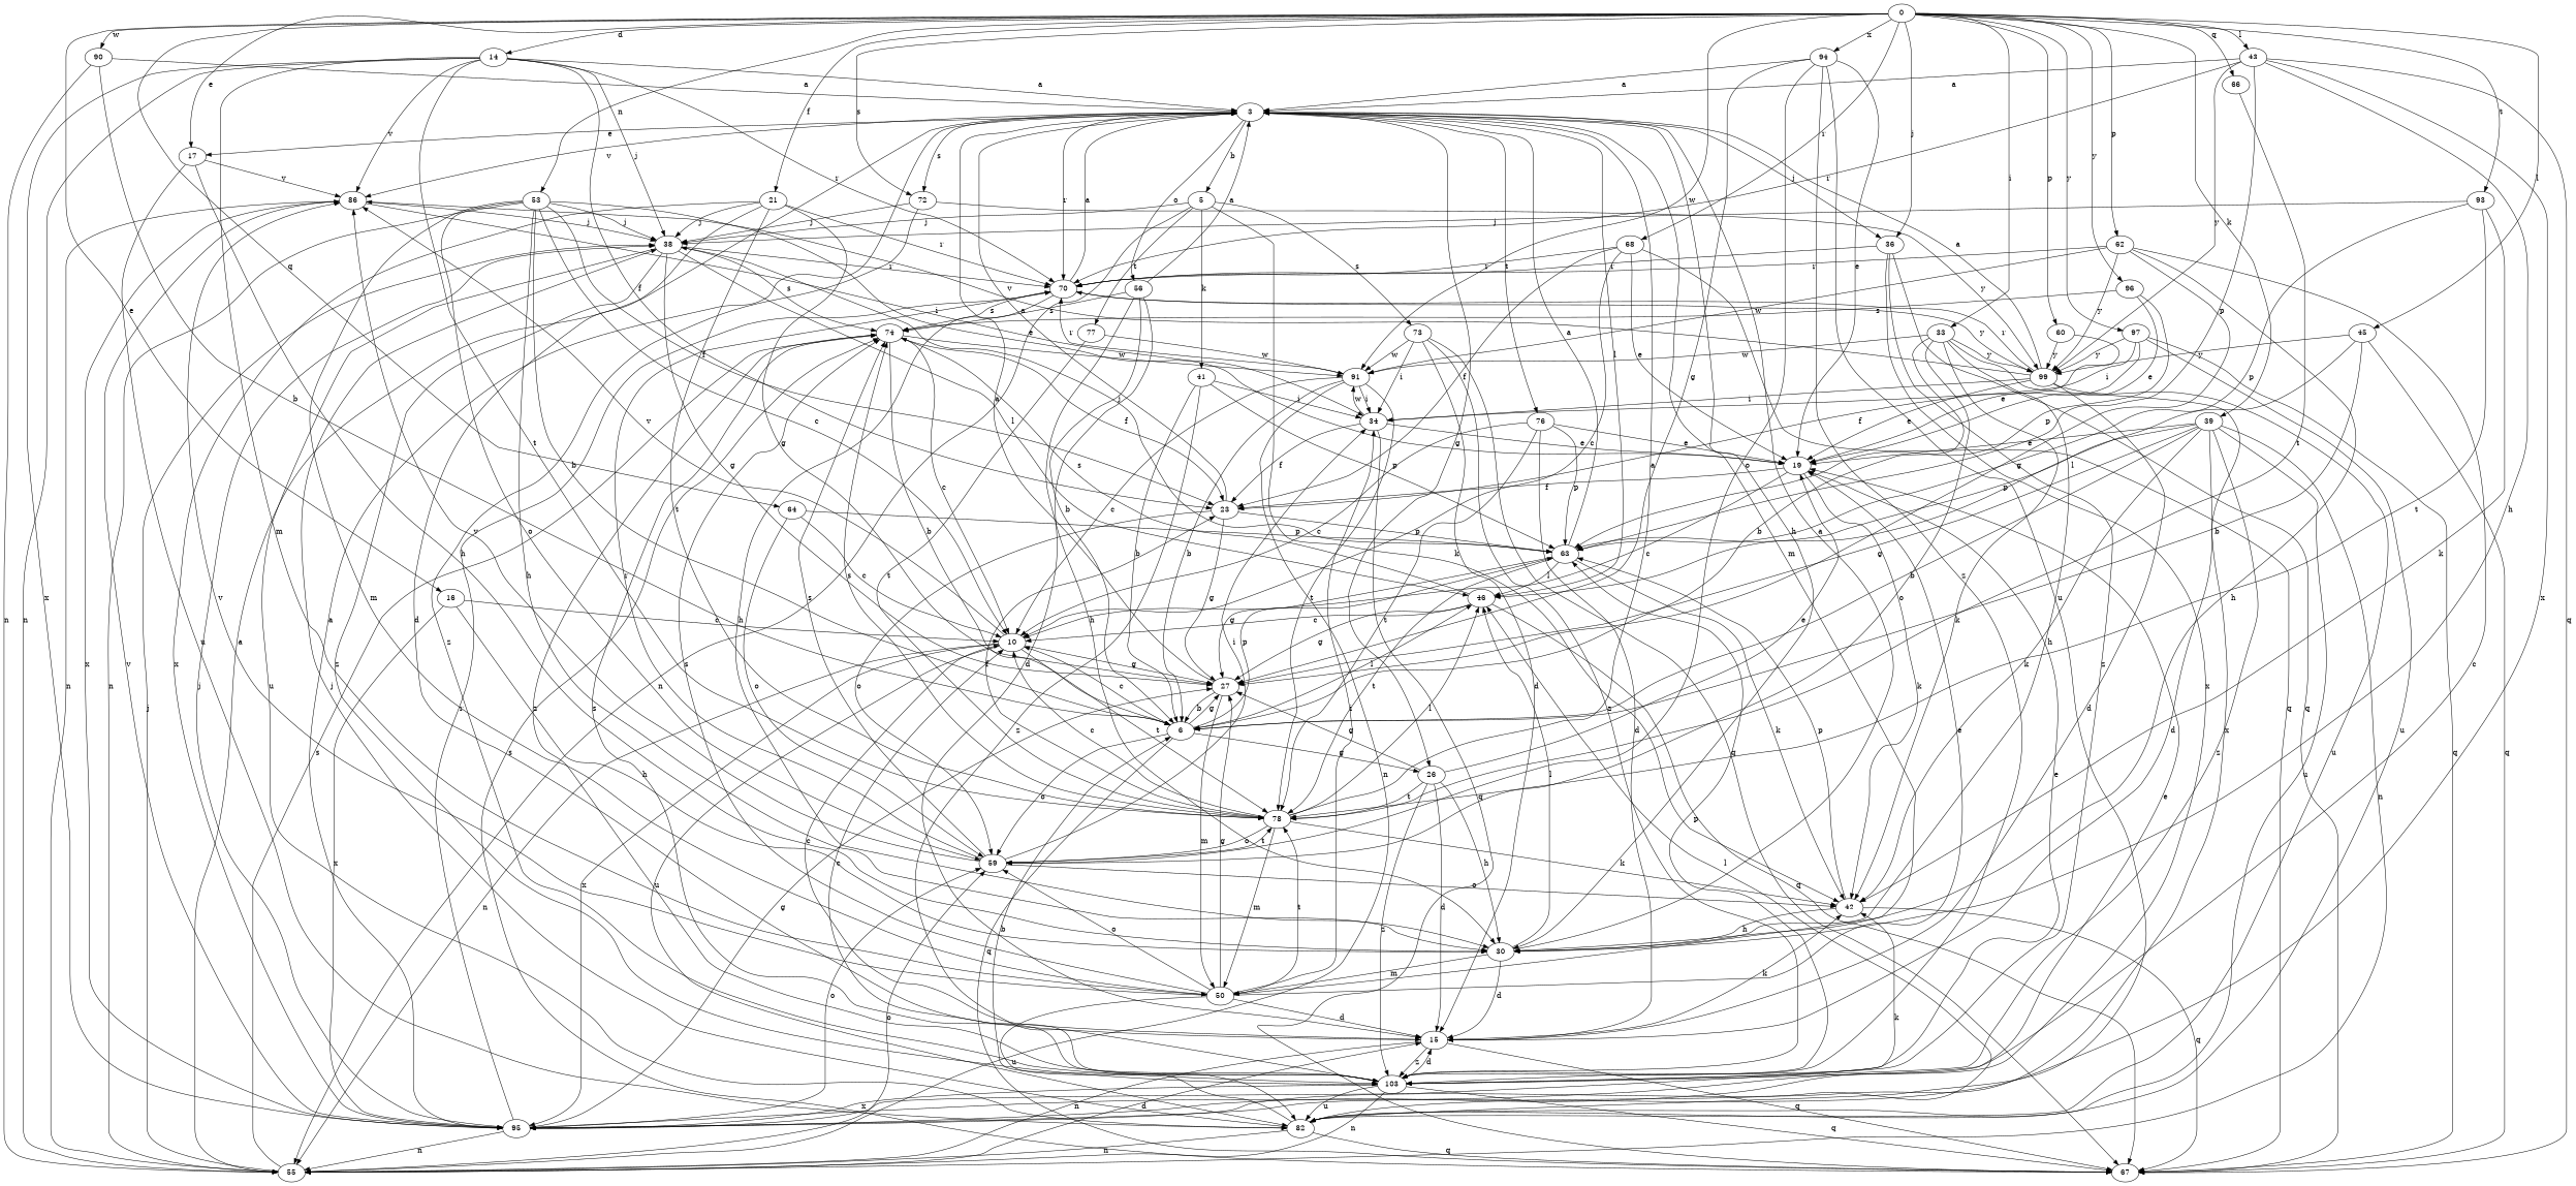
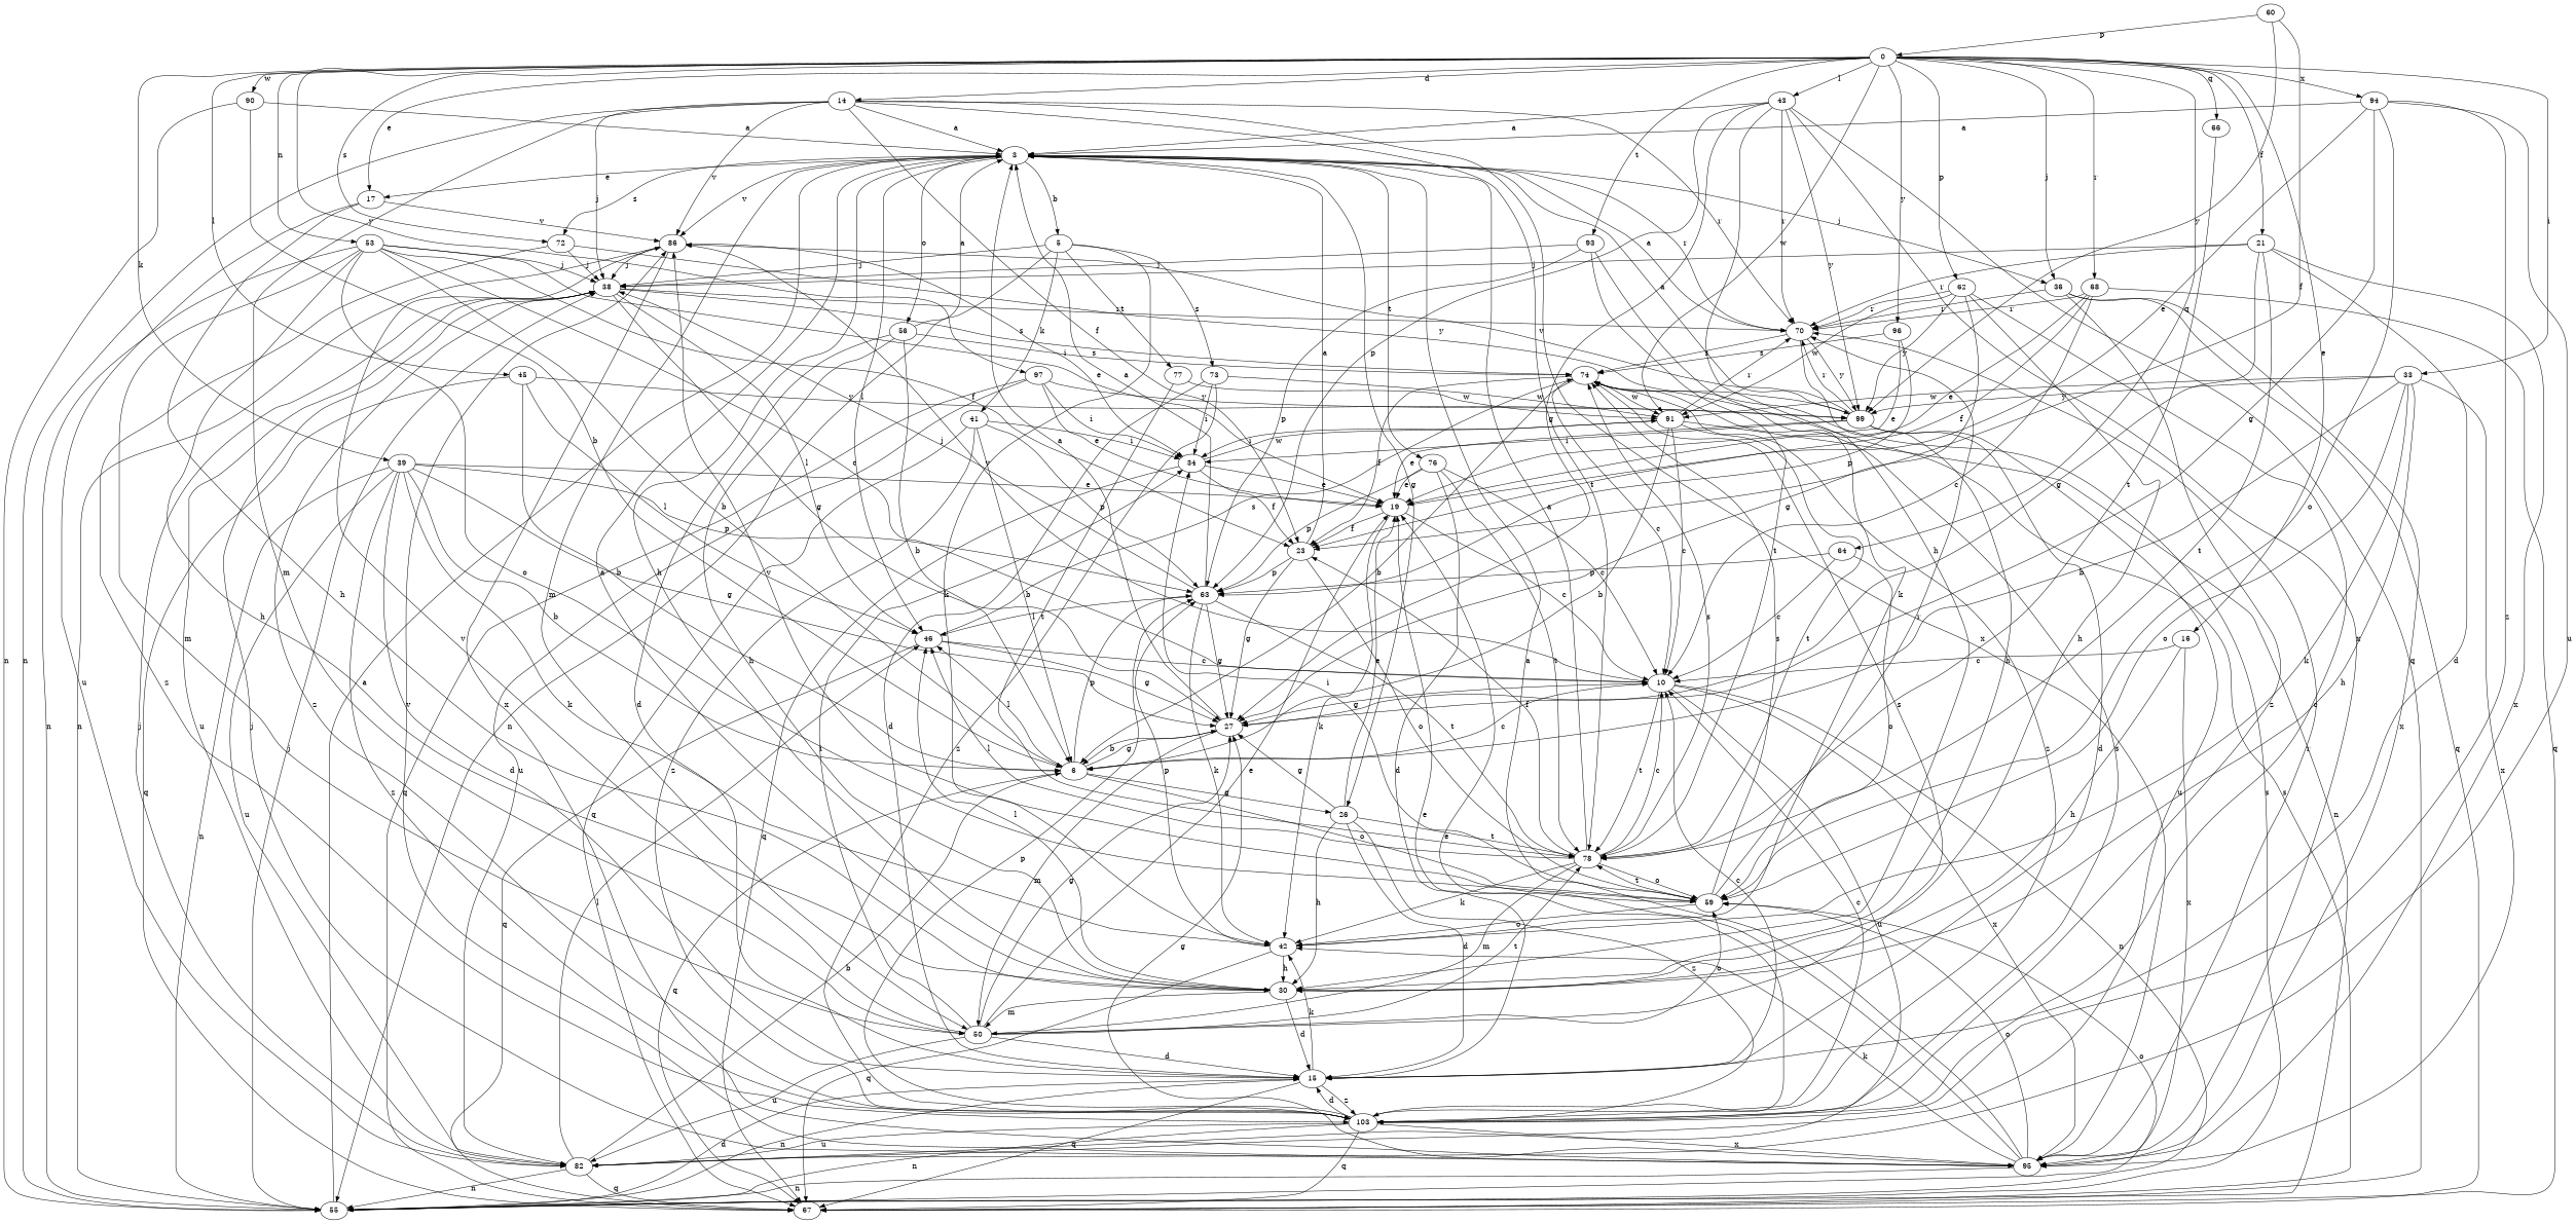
  strict digraph {
    0
    14
    16
    17
    21
    33
    36
    39
    43
    45
    53
    60
    62
    64
    66
    68
    72
    90
    91
    93
    94
    96
    97
    3
    50
    70
    86
    38
    55
    78
    95
    23
    30
    10
    82
    27
    15
    42
    6
    59
    99
    67
    103
    63
    19
    46
    34
    74
    5
    26
    56
    76
    41
    73
    77
    0 -> 14 [label=d]
    0 -> 16 [label=e]
    0 -> 17 [label=e]
    0 -> 21 [label=f]
    0 -> 33 [label=i]
    0 -> 36 [label=j]
    0 -> 39 [label=k]
    0 -> 43 [label=l]
    0 -> 45 [label=l]
    0 -> 53 [label=n]
-   0 -> 60 [label=p]
+   60 -> 0 [label=p]
    0 -> 62 [label=p]
    0 -> 64 [label=q]
    0 -> 66 [label=q]
    0 -> 68 [label=r]
    0 -> 72 [label=s]
    0 -> 90 [label=w]
    0 -> 91 [label=w]
    0 -> 93 [label=t]
    0 -> 94 [label=x]
    0 -> 96 [label=y]
    0 -> 97 [label=y]
    14 -> 3 [label=a]
    14 -> 50 [label=m]
    14 -> 70 [label=r]
    14 -> 86 [label=v]
    14 -> 38 [label=j]
    14 -> 55 [label=n]
    14 -> 78 [label=t]
    14 -> 95 [label=x]
    14 -> 23 [label=f]
    16 -> 95 [label=x]
    16 -> 30 [label=h]
    16 -> 10 [label=c]
    17 -> 86 [label=v]
    17 -> 30 [label=h]
    17 -> 82 [label=u]
    21 -> 70 [label=r]
    21 -> 38 [label=j]
    21 -> 78 [label=t]
    21 -> 95 [label=x]
    21 -> 27 [label=g]
    21 -> 15 [label=d]
    33 -> 91 [label=w]
    33 -> 95 [label=x]
    33 -> 30 [label=h]
    33 -> 42 [label=k]
    33 -> 6 [label=b]
    33 -> 59 [label=o]
    33 -> 99 [label=y]
    36 -> 70 [label=r]
    36 -> 95 [label=x]
    36 -> 67 [label=q]
    36 -> 103 [label=z]
    39 -> 55 [label=n]
    39 -> 82 [label=u]
    39 -> 27 [label=g]
    39 -> 15 [label=d]
    39 -> 42 [label=k]
    39 -> 6 [label=b]
    39 -> 103 [label=z]
    39 -> 63 [label=p]
    39 -> 19 [label=e]
    43 -> 3 [label=a]
    43 -> 70 [label=r]
    43 -> 95 [label=x]
    43 -> 30 [label=h]
+   43 -> 27 [label=g]
    43 -> 99 [label=y]
    43 -> 67 [label=q]
    43 -> 63 [label=p]
    45 -> 6 [label=b]
    45 -> 99 [label=y]
    45 -> 67 [label=q]
    45 -> 46 [label=l]
    53 -> 50 [label=m]
    53 -> 38 [label=j]
    53 -> 55 [label=n]
    53 -> 23 [label=f]
    53 -> 30 [label=h]
    53 -> 10 [label=c]
    53 -> 6 [label=b]
    53 -> 59 [label=o]
    53 -> 19 [label=e]
    60 -> 23 [label=f]
    60 -> 99 [label=y]
    62 -> 91 [label=w]
    62 -> 70 [label=r]
    62 -> 30 [label=h]
    62 -> 27 [label=g]
    62 -> 99 [label=y]
    62 -> 103 [label=c]
    64 -> 10 [label=c]
    64 -> 59 [label=o]
    64 -> 63 [label=p]
    66 -> 78 [label=t]
    68 -> 70 [label=r]
    68 -> 23 [label=f]
    68 -> 10 [label=c]
    68 -> 67 [label=q]
    68 -> 19 [label=e]
    72 -> 38 [label=j]
    72 -> 99 [label=y]
    72 -> 103 [label=z]
    90 -> 3 [label=a]
    90 -> 55 [label=n]
    90 -> 6 [label=b]
    91 -> 70 [label=r]
    91 -> 55 [label=n]
    91 -> 78 [label=t]
    91 -> 10 [label=c]
    91 -> 6 [label=b]
    91 -> 34 [label=i]
    93 -> 38 [label=j]
    93 -> 78 [label=t]
    93 -> 42 [label=k]
    93 -> 63 [label=p]
    94 -> 3 [label=a]
    94 -> 82 [label=u]
    94 -> 27 [label=g]
    94 -> 59 [label=o]
    94 -> 103 [label=z]
    94 -> 19 [label=e]
    96 -> 63 [label=p]
    96 -> 19 [label=e]
    96 -> 74 [label=s]
    97 -> 82 [label=u]
    97 -> 99 [label=y]
    97 -> 67 [label=q]
    97 -> 19 [label=e]
    97 -> 34 [label=i]
    3 -> 17 [label=e]
    3 -> 36 [label=j]
    3 -> 72 [label=s]
    3 -> 50 [label=m]
    3 -> 70 [label=r]
    3 -> 86 [label=v]
    3 -> 30 [label=h]
    3 -> 46 [label=l]
    3 -> 5 [label=b]
    3 -> 26 [label=g]
    3 -> 56 [label=o]
    3 -> 76 [label=t]
    50 -> 86 [label=v]
    50 -> 78 [label=t]
    50 -> 82 [label=u]
    50 -> 27 [label=g]
    50 -> 15 [label=d]
    50 -> 59 [label=o]
    50 -> 19 [label=e]
    50 -> 34 [label=i]
    50 -> 74 [label=s]
    70 -> 3 [label=a]
    70 -> 30 [label=h]
    70 -> 99 [label=y]
    70 -> 74 [label=s]
    86 -> 38 [label=j]
    86 -> 55 [label=n]
    86 -> 95 [label=x]
    86 -> 34 [label=i]
    38 -> 70 [label=r]
    38 -> 82 [label=u]
    38 -> 27 [label=g]
    38 -> 103 [label=z]
    38 -> 46 [label=l]
    38 -> 74 [label=s]
    55 -> 3 [label=a]
    55 -> 38 [label=j]
    55 -> 15 [label=d]
    55 -> 59 [label=o]
    55 -> 74 [label=s]
    78 -> 3 [label=a]
    78 -> 50 [label=m]
    78 -> 23 [label=f]
    78 -> 10 [label=c]
    78 -> 42 [label=k]
    78 -> 59 [label=o]
    78 -> 46 [label=l]
    78 -> 74 [label=s]
    95 -> 3 [label=a]
    95 -> 70 [label=r]
    95 -> 86 [label=v]
    95 -> 38 [label=j]
    95 -> 55 [label=n]
    95 -> 27 [label=g]
    95 -> 42 [label=k]
    95 -> 59 [label=o]
    95 -> 19 [label=e]
    23 -> 3 [label=a]
    23 -> 27 [label=g]
    23 -> 59 [label=o]
    23 -> 63 [label=p]
    30 -> 3 [label=a]
    30 -> 50 [label=m]
    30 -> 15 [label=d]
    30 -> 46 [label=l]
    10 -> 86 [label=v]
    10 -> 55 [label=n]
    10 -> 78 [label=t]
    10 -> 95 [label=x]
    10 -> 82 [label=u]
    10 -> 27 [label=g]
    82 -> 38 [label=j]
    82 -> 55 [label=n]
    82 -> 6 [label=b]
    82 -> 67 [label=q]
    82 -> 46 [label=l]
    27 -> 3 [label=a]
    27 -> 50 [label=m]
    27 -> 6 [label=b]
    15 -> 55 [label=n]
    15 -> 10 [label=c]
    15 -> 42 [label=k]
    15 -> 67 [label=q]
    15 -> 103 [label=z]
    42 -> 30 [label=h]
    42 -> 67 [label=q]
    42 -> 63 [label=p]
    6 -> 10 [label=c]
    6 -> 27 [label=g]
    6 -> 59 [label=o]
    6 -> 67 [label=q]
    6 -> 63 [label=p]
    6 -> 46 [label=l]
    6 -> 26 [label=g]
    59 -> 70 [label=r]
    59 -> 86 [label=v]
    59 -> 78 [label=t]
    59 -> 42 [label=o]
    59 -> 34 [label=i]
    59 -> 74 [label=s]
    99 -> 3 [label=a]
    99 -> 70 [label=r]
    99 -> 86 [label=v]
    99 -> 82 [label=u]
    99 -> 15 [label=d]
    99 -> 19 [label=e]
    99 -> 34 [label=i]
    67 -> 74 [label=s]
    103 -> 55 [label=n]
    103 -> 95 [label=x]
    103 -> 10 [label=c]
    103 -> 82 [label=u]
    103 -> 15 [label=d]
    103 -> 67 [label=q]
    103 -> 63 [label=p]
    103 -> 19 [label=e]
    103 -> 74 [label=s]
    63 -> 3 [label=a]
    63 -> 38 [label=j]
    63 -> 78 [label=t]
    63 -> 27 [label=g]
    63 -> 42 [label=k]
    63 -> 46 [label=l]
    19 -> 23 [label=f]
    19 -> 10 [label=c]
    19 -> 42 [label=k]
    46 -> 10 [label=c]
    46 -> 27 [label=g]
    46 -> 67 [label=q]
    46 -> 74 [label=s]
    34 -> 91 [label=w]
    34 -> 23 [label=f]
    34 -> 67 [label=q]
    34 -> 19 [label=e]
    74 -> 91 [label=w]
    74 -> 23 [label=f]
    74 -> 10 [label=c]
    74 -> 6 [label=b]
    74 -> 103 [label=z]
    5 -> 38 [label=j]
    5 -> 55 [label=n]
    5 -> 42 [label=k]
    5 -> 41 [label=k]
    5 -> 73 [label=s]
    5 -> 77 [label=t]
    26 -> 78 [label=t]
    26 -> 30 [label=h]
    26 -> 27 [label=g]
    26 -> 15 [label=d]
    26 -> 103 [label=z]
    26 -> 19 [label=e]
    56 -> 3 [label=a]
    56 -> 30 [label=h]
    56 -> 15 [label=d]
    56 -> 6 [label=b]
    56 -> 74 [label=s]
    76 -> 78 [label=t]
    76 -> 10 [label=c]
    76 -> 15 [label=d]
    76 -> 63 [label=p]
    76 -> 19 [label=e]
    41 -> 6 [label=b]
-   73 -> 67 [label=q]
+   41 -> 67 [label=q]
    41 -> 103 [label=z]
    41 -> 63 [label=p]
    41 -> 34 [label=i]
    73 -> 91 [label=w]
    73 -> 15 [label=d]
    73 -> 103 [label=z]
    73 -> 34 [label=i]
    77 -> 91 [label=w]
    77 -> 78 [label=t]
  }
